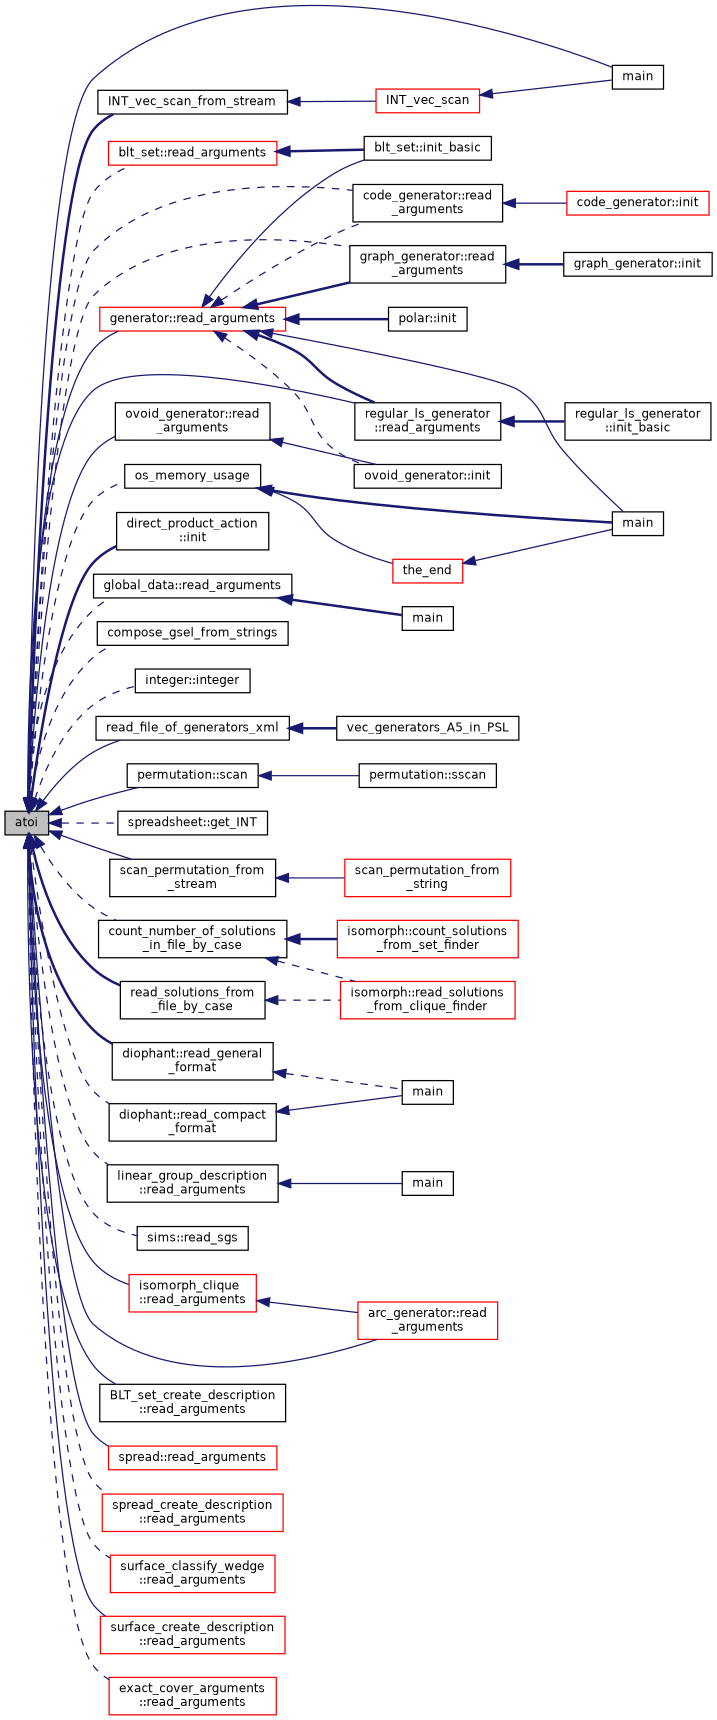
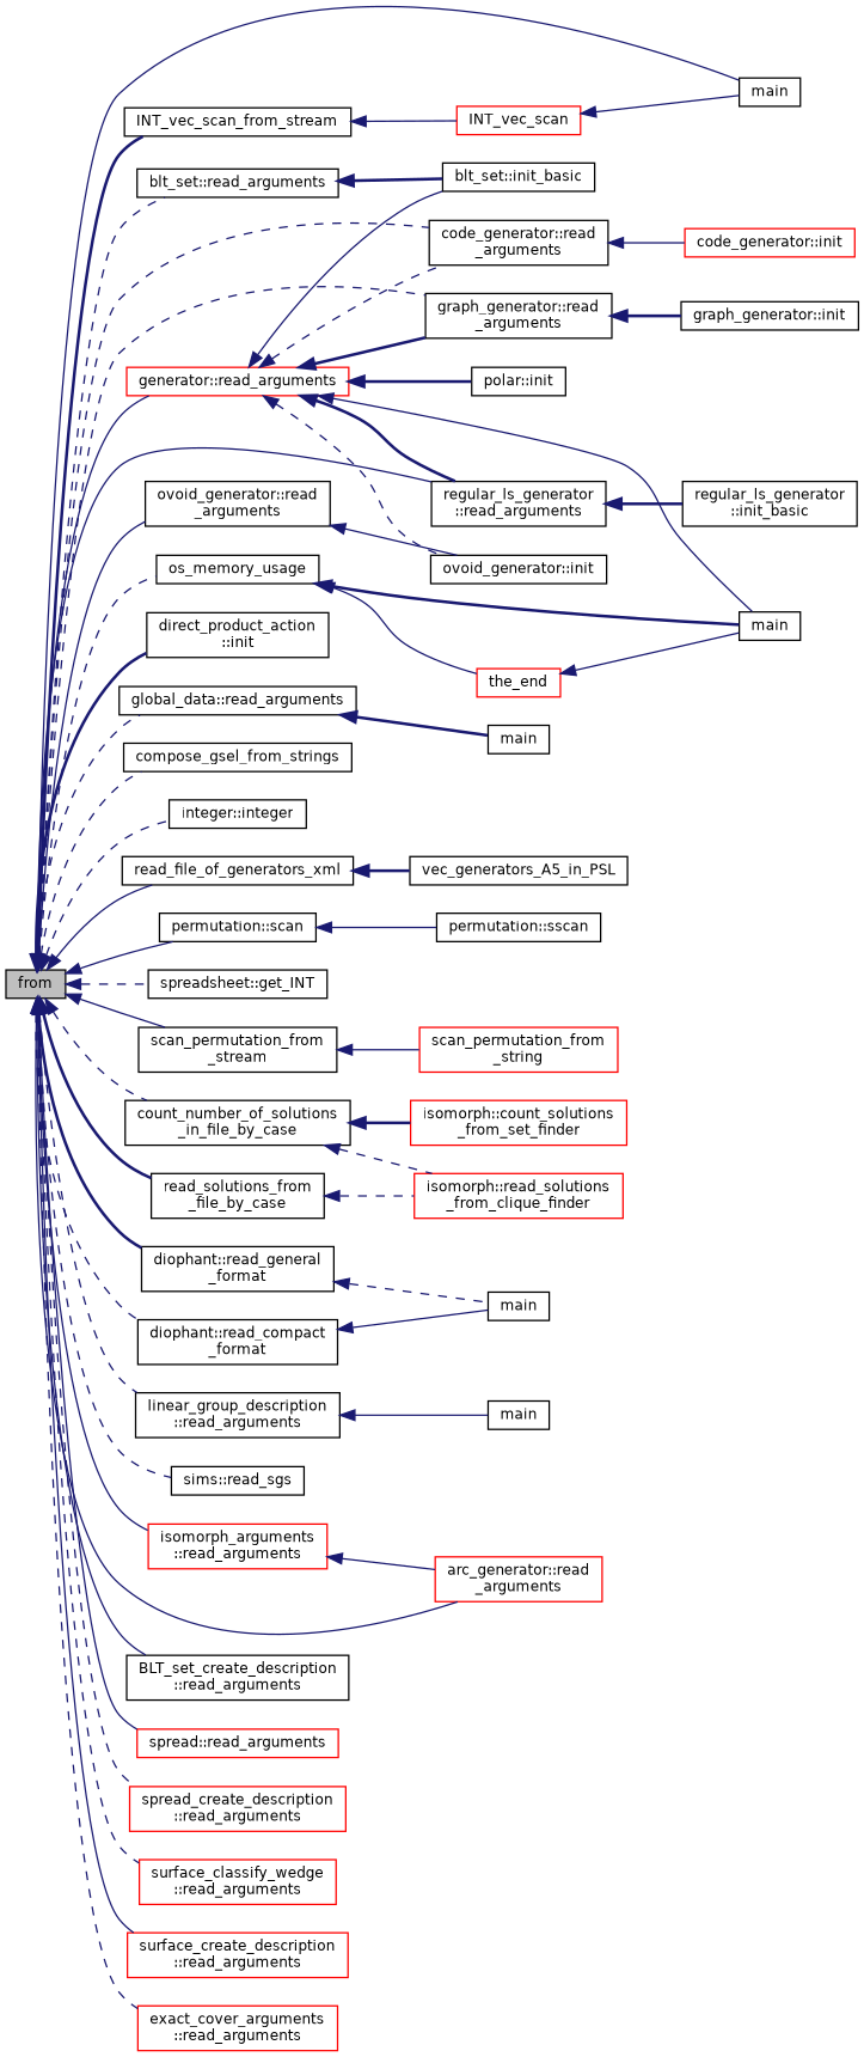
  digraph {
    rankdir=LR
    node [color=black fillcolor=white fontname=Helvetica fontsize=10 shape=record style=filled]
    edge [color=midnightblue dir=back fontname=Helvetica fontsize=10 labelfontname=Helvetica labelfontsize=10 style=solid]
-   n1 [fillcolor=grey75 fontcolor=black height=0.2 label=atoi width=0.4]
+   n1 [fillcolor=grey75 fontcolor=black height=0.2 label=from width=0.4]
    n2 [height=0.2 label=main width=0.4]
-   n3 [color=red height=0.2 label="blt_set::read_arguments" width=0.4]
+   n3 [height=0.2 label="blt_set::read_arguments" width=0.4]
    n4 [height=0.2 label="code_generator::read\l_arguments" width=0.4]
    n5 [height=0.2 label="graph_generator::read\l_arguments" width=0.4]
    n6 [height=0.2 label="direct_product_action\l::init" width=0.4]
    n7 [height=0.2 label="ovoid_generator::read\l_arguments" width=0.4]
    n8 [height=0.2 label="regular_ls_generator\l::read_arguments" width=0.4]
    n9 [height=0.2 label="global_data::read_arguments" width=0.4]
    n10 [height=0.2 label=compose_gsel_from_strings width=0.4]
    n11 [height=0.2 label="integer::integer" width=0.4]
    n12 [height=0.2 label=read_file_of_generators_xml width=0.4]
    n13 [height=0.2 label="permutation::scan" width=0.4]
    n14 [height=0.2 label="spreadsheet::get_INT" width=0.4]
    n15 [height=0.2 label=os_memory_usage width=0.4]
    n16 [height=0.2 label=INT_vec_scan_from_stream width=0.4]
    n17 [height=0.2 label="scan_permutation_from\l_stream" width=0.4]
    n18 [height=0.2 label="count_number_of_solutions\l_in_file_by_case" width=0.4]
    n19 [height=0.2 label="read_solutions_from\l_file_by_case" width=0.4]
    n20 [height=0.2 label="diophant::read_compact\l_format" width=0.4]
    n21 [height=0.2 label="diophant::read_general\l_format" width=0.4]
    n22 [height=0.2 label="linear_group_description\l::read_arguments" width=0.4]
    n23 [height=0.2 label="sims::read_sgs" width=0.4]
    n24 [color=red height=0.2 label="generator::read_arguments" width=0.4]
    n25 [color=red height=0.2 label="arc_generator::read\l_arguments" width=0.4]
    n26 [height=0.2 label="BLT_set_create_description\l::read_arguments" width=0.4]
    n27 [color=red height=0.2 label="spread::read_arguments" width=0.4]
    n28 [color=red height=0.2 label="spread_create_description\l::read_arguments" width=0.4]
    n29 [color=red height=0.2 label="surface_classify_wedge\l::read_arguments" width=0.4]
    n30 [color=red height=0.2 label="surface_create_description\l::read_arguments" width=0.4]
-   n31 [color=red height=0.2 label="isomorph_clique\l::read_arguments" width=0.4]
+   n31 [color=red height=0.2 label="isomorph_arguments\l::read_arguments" width=0.4]
    n32 [color=red height=0.2 label="exact_cover_arguments\l::read_arguments" width=0.4]
    n33 [height=0.2 label="blt_set::init_basic" width=0.4]
    n34 [color=red height=0.2 label="code_generator::init" width=0.4]
    n35 [height=0.2 label="graph_generator::init" width=0.4]
    n36 [height=0.2 label="ovoid_generator::init" width=0.4]
    n37 [height=0.2 label="regular_ls_generator\l::init_basic" width=0.4]
    n38 [height=0.2 label=main width=0.4]
    n39 [height=0.2 label=vec_generators_A5_in_PSL width=0.4]
    n40 [height=0.2 label="permutation::sscan" width=0.4]
    n41 [height=0.2 label=main width=0.4]
    n42 [color=red height=0.2 label=the_end width=0.4]
    n43 [color=red height=0.2 label=INT_vec_scan width=0.4]
    n44 [color=red height=0.2 label="scan_permutation_from\l_string" width=0.4]
    n45 [color=red height=0.2 label="isomorph::count_solutions\l_from_set_finder" width=0.4]
    n46 [color=red height=0.2 label="isomorph::read_solutions\l_from_clique_finder" width=0.4]
    n47 [height=0.2 label=main width=0.4]
    n48 [height=0.2 label=main width=0.4]
    n49 [height=0.2 label="polar::init" width=0.4]
    n1 -> n2
    n1 -> n3 [style=dashed]
    n1 -> n4 [style=dashed]
    n1 -> n5 [style=dashed]
    n1 -> n6 [style=bold]
    n1 -> n7
    n1 -> n8
    n1 -> n9 [style=dashed]
    n1 -> n10 [style=dashed]
    n1 -> n11 [style=dashed]
    n1 -> n12
    n1 -> n13
    n1 -> n14 [style=dashed]
    n1 -> n15 [style=dashed]
    n1 -> n16 [style=bold]
    n1 -> n17
    n1 -> n18 [style=dashed]
    n1 -> n19 [style=bold]
    n1 -> n20 [style=dashed]
    n1 -> n21 [style=bold]
    n1 -> n22 [style=dashed]
    n1 -> n23 [style=dashed]
    n1 -> n24
    n1 -> n25
    n1 -> n26
    n1 -> n27
    n1 -> n28 [style=dashed]
    n1 -> n29 [style=dashed]
    n1 -> n30
    n1 -> n31
    n1 -> n32 [style=dashed]
    n3 -> n33 [style=bold]
    n4 -> n34
    n5 -> n35 [style=bold]
    n7 -> n36
    n8 -> n37 [style=bold]
    n9 -> n38 [style=bold]
    n12 -> n39 [style=bold]
    n13 -> n40
    n15 -> n41 [style=bold]
    n15 -> n42
    n16 -> n43
    n17 -> n44
    n18 -> n45 [style=bold]
    n18 -> n46 [style=dashed]
    n19 -> n46 [style=dashed]
    n20 -> n47
    n21 -> n47 [style=dashed]
    n22 -> n48
    n24 -> n4 [style=dashed]
    n24 -> n5 [style=bold]
    n24 -> n8 [style=bold]
    n24 -> n33
    n24 -> n36 [style=dashed]
    n24 -> n41
    n24 -> n49 [style=bold]
    n31 -> n25
    n42 -> n41
    n43 -> n2
  }
